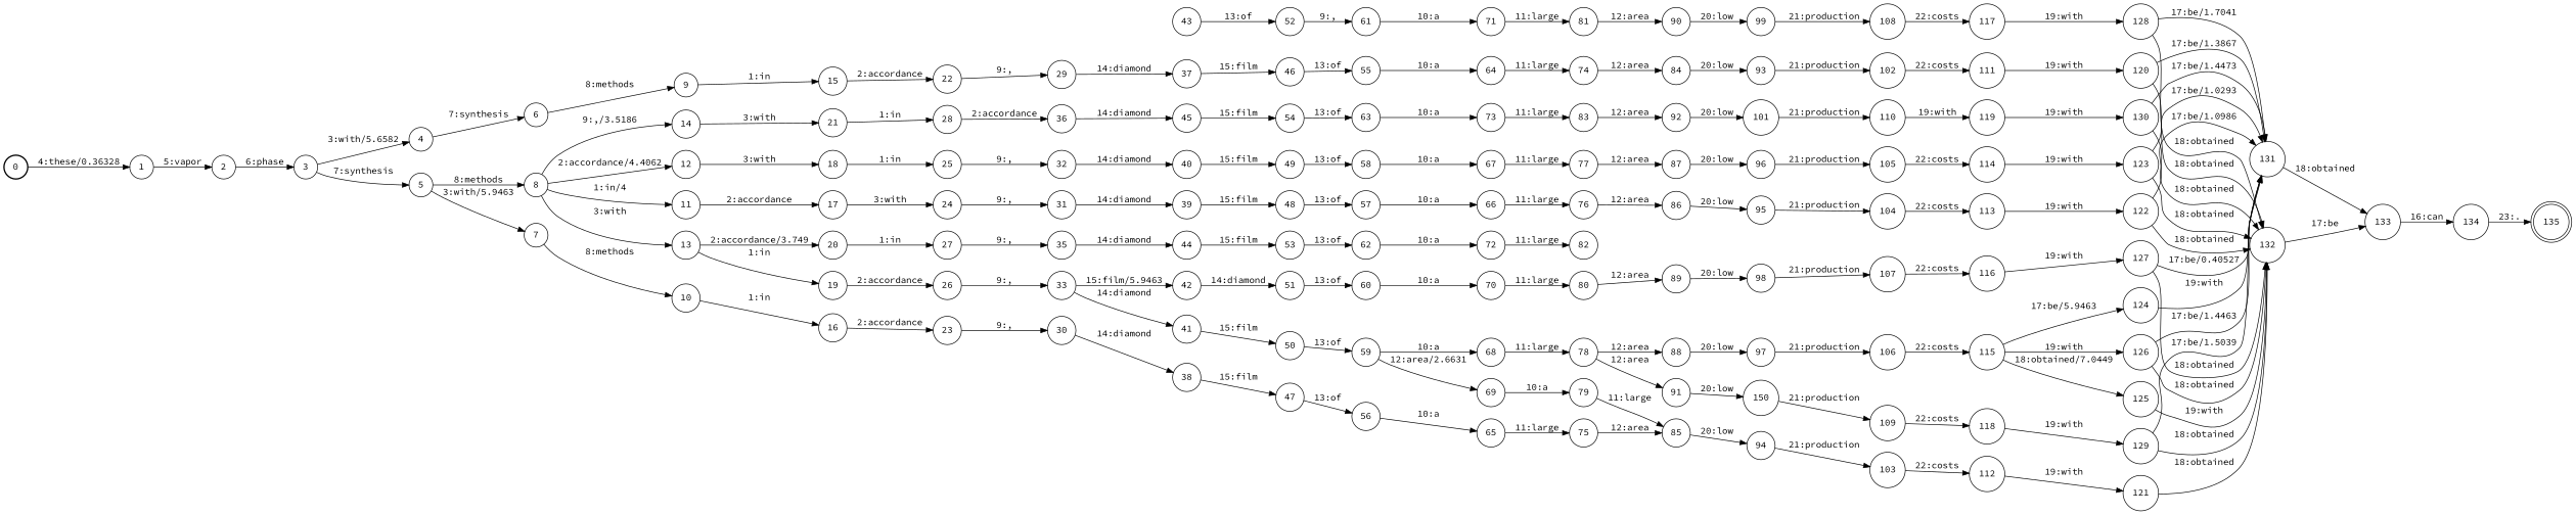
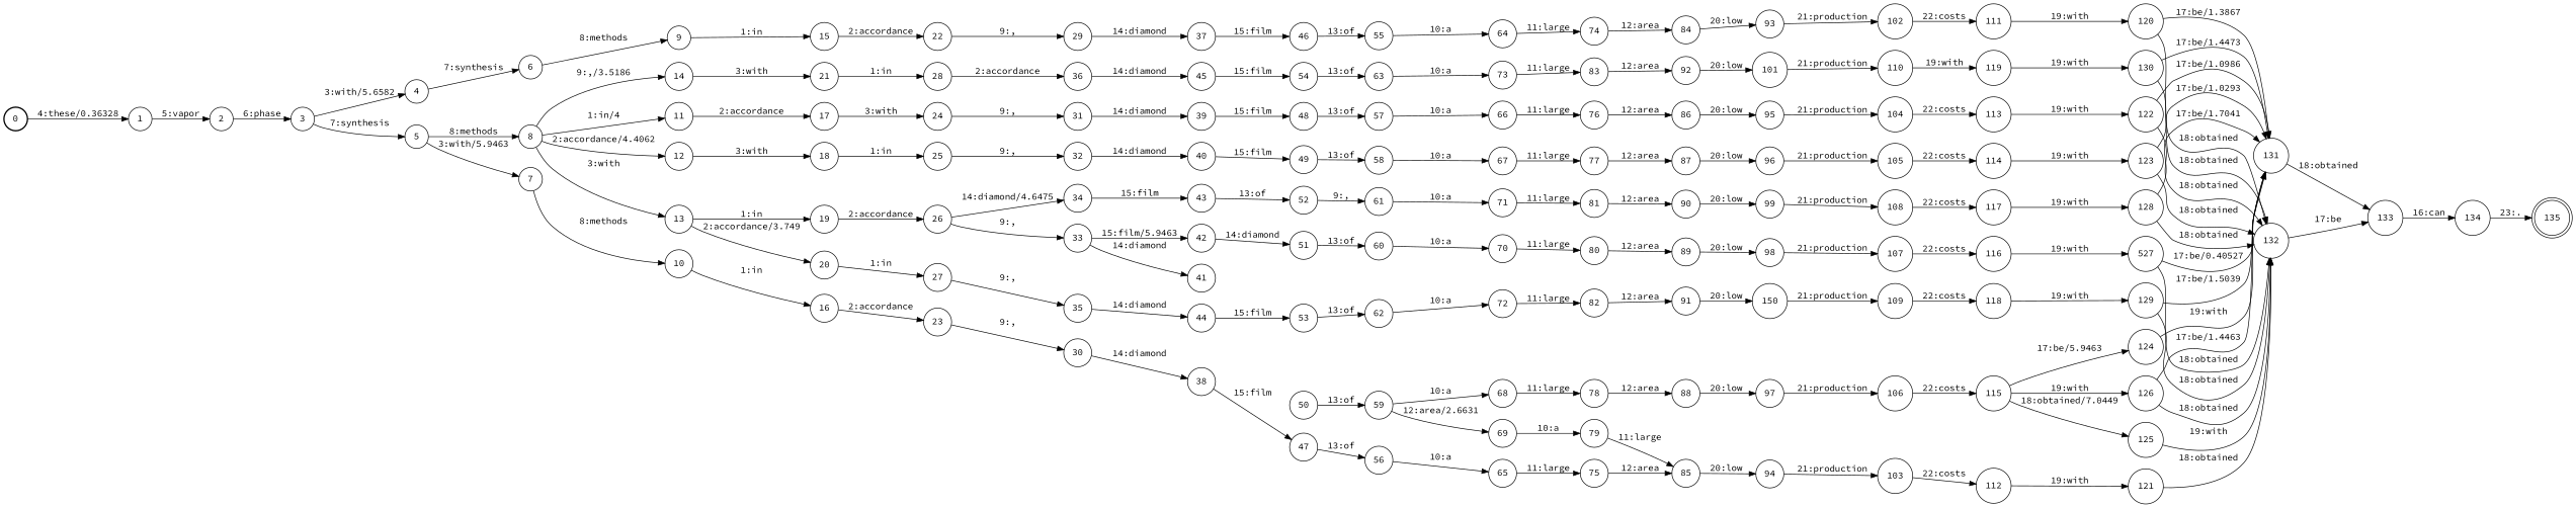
  digraph {
    fontname="Source Code Pro"
    nodesep=0.25
    rankdir=LR
    ranksep=0.4
    node [fontname="Source Code Pro" fontsize=14 shape=circle style=solid]
    edge [fontname="Source Code Pro" fontsize=14]
    n1 [label=0 style=bold]
    n2 [label=1]
    n3 [label=2]
    n4 [label=3]
    n5 [label=4]
    n6 [label=5]
    n7 [label=6]
    n8 [label=7]
    n9 [label=8]
    n10 [label=9]
    n11 [label=10]
    n12 [label=11]
    n13 [label=12]
    n14 [label=13]
    n15 [label=14]
    n16 [label=15]
    n17 [label=16]
    n18 [label=17]
    n19 [label=18]
    n20 [label=19]
    n21 [label=20]
    n22 [label=21]
    n23 [label=22]
    n24 [label=23]
    n25 [label=24]
    n26 [label=25]
    n27 [label=26]
    n28 [label=27]
    n29 [label=28]
    n30 [label=29]
    n31 [label=30]
    n32 [label=31]
    n33 [label=32]
    n34 [label=33]
+   n35 [label=34]
    n36 [label=35]
    n37 [label=36]
    n38 [label=37]
    n39 [label=38]
    n40 [label=39]
    n41 [label=40]
    n42 [label=41]
    n43 [label=42]
    n44 [label=43]
    n45 [label=44]
    n46 [label=45]
    n47 [label=46]
    n48 [label=47]
    n49 [label=48]
    n50 [label=49]
    n51 [label=50]
    n52 [label=51]
    n53 [label=52]
    n54 [label=53]
    n55 [label=54]
    n56 [label=55]
    n57 [label=56]
    n58 [label=57]
    n59 [label=58]
    n60 [label=59]
    n61 [label=60]
    n62 [label=61]
    n63 [label=62]
    n64 [label=63]
    n65 [label=64]
    n66 [label=65]
    n67 [label=66]
    n68 [label=67]
    n69 [label=68]
    n70 [label=69]
    n71 [label=70]
    n72 [label=71]
    n73 [label=72]
    n74 [label=73]
    n75 [label=74]
    n76 [label=75]
    n77 [label=76]
    n78 [label=77]
    n79 [label=78]
    n80 [label=79]
    n81 [label=80]
    n82 [label=81]
    n83 [label=82]
    n84 [label=83]
    n85 [label=84]
    n86 [label=85]
    n87 [label=86]
    n88 [label=87]
    n89 [label=88]
    n90 [label=89]
    n91 [label=90]
    n92 [label=91]
    n93 [label=92]
    n94 [label=93]
    n95 [label=94]
    n96 [label=95]
    n97 [label=96]
    n98 [label=97]
    n99 [label=98]
    n100 [label=99]
    n101 [label=150]
    n102 [label=101]
    n103 [label=102]
    n104 [label=103]
    n105 [label=104]
    n106 [label=105]
    n107 [label=106]
    n108 [label=107]
    n109 [label=108]
    n110 [label=109]
    n111 [label=110]
    n112 [label=111]
    n113 [label=112]
    n114 [label=113]
    n115 [label=114]
    n116 [label=115]
    n117 [label=116]
    n118 [label=117]
    n119 [label=118]
    n120 [label=119]
    n121 [label=120]
    n122 [label=121]
    n123 [label=122]
    n124 [label=123]
    n125 [label=126]
    n126 [label=124]
    n127 [label=125]
-   n128 [label=127]
+   n128 [label=527]
    n129 [label=128]
    n130 [label=129]
    n131 [label=130]
    n132 [label=131]
    n133 [label=132]
    n134 [label=133]
    n135 [label=134]
    n136 [label=135 shape=doublecircle]
    n1 -> n2 [label="4:these/0.36328"]
    n2 -> n3 [label="5:vapor"]
    n3 -> n4 [label="6:phase"]
    n4 -> n5 [label="3:with/5.6582"]
    n4 -> n6 [label="7:synthesis"]
    n5 -> n7 [label="7:synthesis"]
    n6 -> n8 [label="3:with/5.9463"]
    n6 -> n9 [label="8:methods"]
    n7 -> n10 [label="8:methods"]
    n8 -> n11 [label="8:methods"]
    n9 -> n12 [label="1:in/4"]
    n9 -> n13 [label="2:accordance/4.4062"]
    n9 -> n14 [label="3:with"]
    n9 -> n15 [label="9:,/3.5186"]
    n10 -> n16 [label="1:in"]
    n11 -> n17 [label="1:in"]
    n12 -> n18 [label="2:accordance"]
    n13 -> n19 [label="3:with"]
    n14 -> n20 [label="1:in"]
    n14 -> n21 [label="2:accordance/3.749"]
    n15 -> n22 [label="3:with"]
    n16 -> n23 [label="2:accordance"]
    n17 -> n24 [label="2:accordance"]
    n18 -> n25 [label="3:with"]
    n19 -> n26 [label="1:in"]
    n20 -> n27 [label="2:accordance"]
    n21 -> n28 [label="1:in"]
    n22 -> n29 [label="1:in"]
    n23 -> n30 [label="9:,"]
    n24 -> n31 [label="9:,"]
    n25 -> n32 [label="9:,"]
    n26 -> n33 [label="9:,"]
    n27 -> n34 [label="9:,"]
+   n27 -> n35 [label="14:diamond/4.6475"]
    n28 -> n36 [label="9:,"]
    n29 -> n37 [label="2:accordance"]
    n30 -> n38 [label="14:diamond"]
    n31 -> n39 [label="14:diamond"]
    n32 -> n40 [label="14:diamond"]
    n33 -> n41 [label="14:diamond"]
    n34 -> n42 [label="14:diamond"]
    n34 -> n43 [label="15:film/5.9463"]
+   n35 -> n44 [label="15:film"]
    n36 -> n45 [label="14:diamond"]
    n37 -> n46 [label="14:diamond"]
    n38 -> n47 [label="15:film"]
    n39 -> n48 [label="15:film"]
    n40 -> n49 [label="15:film"]
    n41 -> n50 [label="15:film"]
-   n42 -> n51 [label="15:film"]
    n43 -> n52 [label="14:diamond"]
    n44 -> n53 [label="13:of"]
    n45 -> n54 [label="15:film"]
    n46 -> n55 [label="15:film"]
    n47 -> n56 [label="13:of"]
    n48 -> n57 [label="13:of"]
    n49 -> n58 [label="13:of"]
    n50 -> n59 [label="13:of"]
    n51 -> n60 [label="13:of"]
    n52 -> n61 [label="13:of"]
    n53 -> n62 [label="9:,"]
    n54 -> n63 [label="13:of"]
    n55 -> n64 [label="13:of"]
    n56 -> n65 [label="10:a"]
    n57 -> n66 [label="10:a"]
    n58 -> n67 [label="10:a"]
    n59 -> n68 [label="10:a"]
    n60 -> n69 [label="10:a"]
    n60 -> n70 [label="12:area/2.6631"]
    n61 -> n71 [label="10:a"]
    n62 -> n72 [label="10:a"]
    n63 -> n73 [label="10:a"]
    n64 -> n74 [label="10:a"]
    n65 -> n75 [label="11:large"]
    n66 -> n76 [label="11:large"]
    n67 -> n77 [label="11:large"]
    n68 -> n78 [label="11:large"]
    n69 -> n79 [label="11:large"]
    n70 -> n80 [label="10:a"]
    n71 -> n81 [label="11:large"]
    n72 -> n82 [label="11:large"]
    n73 -> n83 [label="11:large"]
    n74 -> n84 [label="11:large"]
    n75 -> n85 [label="12:area"]
    n76 -> n86 [label="12:area"]
    n77 -> n87 [label="12:area"]
    n78 -> n88 [label="12:area"]
    n79 -> n89 [label="12:area"]
    n80 -> n86 [label="11:large"]
    n81 -> n90 [label="12:area"]
    n82 -> n91 [label="12:area"]
-   n79 -> n92 [label="12:area"]
+   n83 -> n92 [label="12:area"]
    n84 -> n93 [label="12:area"]
    n85 -> n94 [label="20:low"]
    n86 -> n95 [label="20:low"]
    n87 -> n96 [label="20:low"]
    n88 -> n97 [label="20:low"]
    n89 -> n98 [label="20:low"]
    n90 -> n99 [label="20:low"]
    n91 -> n100 [label="20:low"]
    n92 -> n101 [label="20:low"]
    n93 -> n102 [label="20:low"]
    n94 -> n103 [label="21:production"]
    n95 -> n104 [label="21:production"]
    n96 -> n105 [label="21:production"]
    n97 -> n106 [label="21:production"]
    n98 -> n107 [label="21:production"]
    n99 -> n108 [label="21:production"]
    n100 -> n109 [label="21:production"]
    n101 -> n110 [label="21:production"]
    n102 -> n111 [label="21:production"]
    n103 -> n112 [label="22:costs"]
    n104 -> n113 [label="22:costs"]
    n105 -> n114 [label="22:costs"]
    n106 -> n115 [label="22:costs"]
    n107 -> n116 [label="22:costs"]
    n108 -> n117 [label="22:costs"]
    n109 -> n118 [label="22:costs"]
    n110 -> n119 [label="22:costs"]
    n111 -> n120 [label="19:with"]
    n112 -> n121 [label="19:with"]
    n113 -> n122 [label="19:with"]
    n114 -> n123 [label="19:with"]
    n115 -> n124 [label="19:with"]
    n116 -> n125 [label="19:with"]
    n116 -> n126 [label="17:be/5.9463"]
    n116 -> n127 [label="18:obtained/7.0449"]
    n117 -> n128 [label="19:with"]
    n118 -> n129 [label="19:with"]
    n119 -> n130 [label="19:with"]
    n120 -> n131 [label="19:with"]
    n121 -> n132 [label="17:be/1.3867"]
    n121 -> n133 [label="18:obtained"]
    n122 -> n133 [label="18:obtained"]
    n123 -> n132 [label="17:be/1.0986"]
    n123 -> n133 [label="18:obtained"]
    n124 -> n132 [label="17:be/1.0293"]
    n124 -> n133 [label="18:obtained"]
    n125 -> n132 [label="17:be/1.4463"]
    n125 -> n133 [label="18:obtained"]
    n126 -> n132 [label="19:with"]
    n127 -> n133 [label="19:with"]
    n128 -> n132 [label="17:be/0.40527"]
    n128 -> n133 [label="18:obtained"]
    n129 -> n132 [label="17:be/1.7041"]
    n129 -> n133 [label="18:obtained"]
    n130 -> n132 [label="17:be/1.5039"]
    n130 -> n133 [label="18:obtained"]
    n131 -> n132 [label="17:be/1.4473"]
    n131 -> n133 [label="18:obtained"]
    n132 -> n134 [label="18:obtained"]
    n133 -> n134 [label="17:be"]
    n134 -> n135 [label="16:can"]
    n135 -> n136 [label="23:."]
  }
